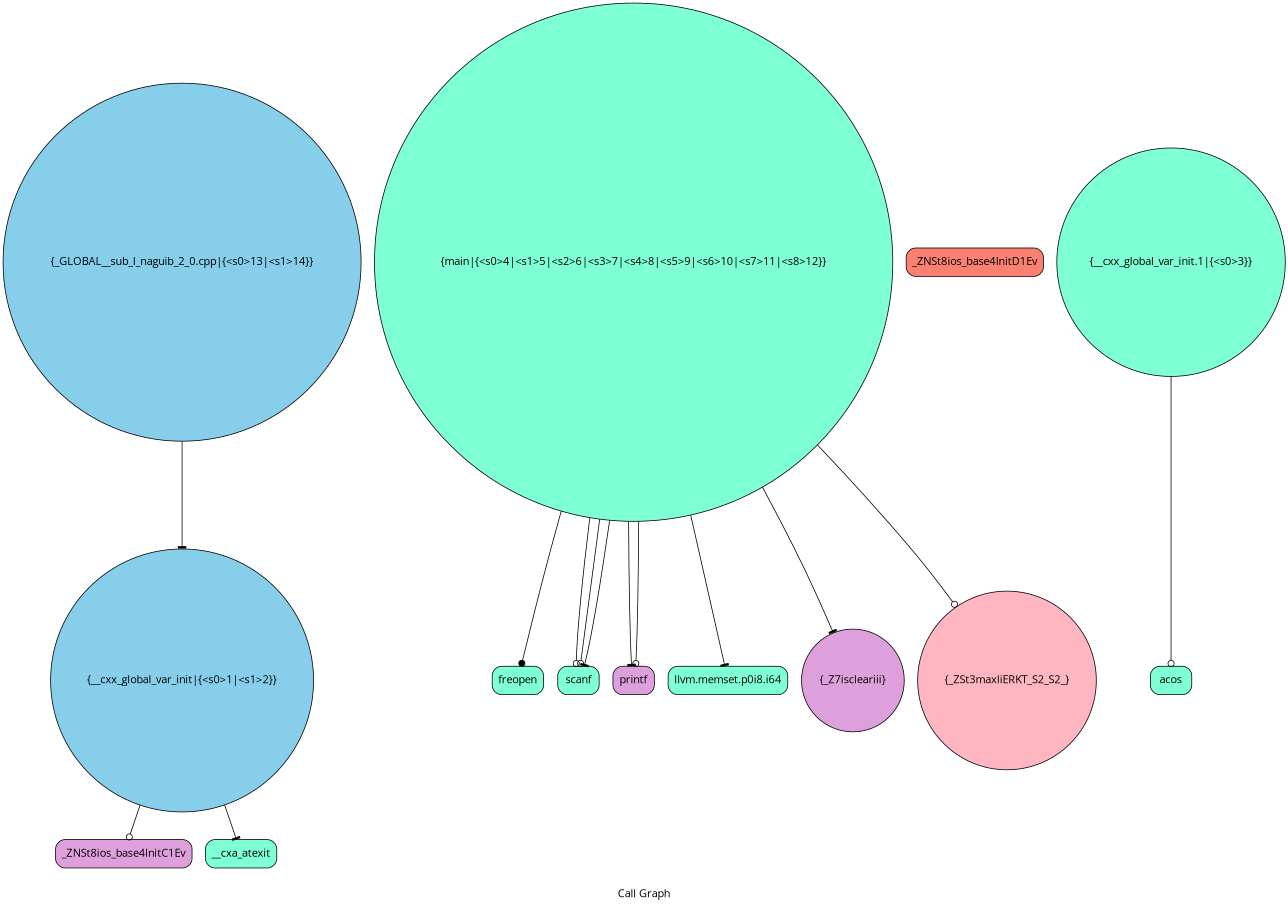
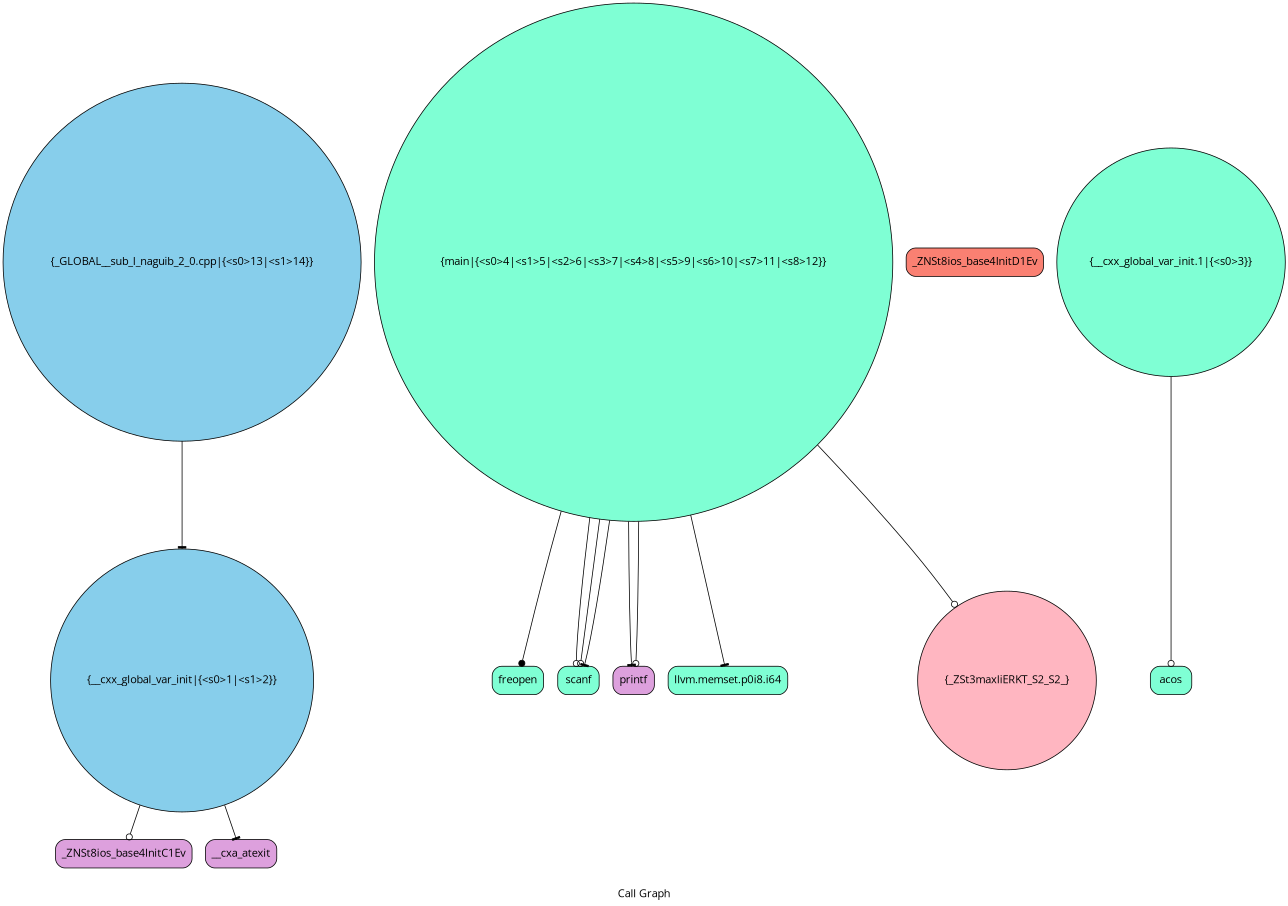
  digraph {
    fontname="Open Sans"
    label="Call Graph"
    node [fillcolor=aquamarine fontname="Open Sans" shape=Mrecord style=filled]
    edge [arrowhead=odot color=black fontname="Open Sans" tailport=s0]
    n1 [fillcolor=skyblue label="{__cxx_global_var_init|{<s0>1|<s1>2}}" shape=circle]
    n2 [fillcolor=plum label="{_ZNSt8ios_base4InitC1Ev}"]
-   n3 [label="{__cxa_atexit}"]
+   n3 [fillcolor=plum label="{__cxa_atexit}"]
    n4 [label="{main|{<s0>4|<s1>5|<s2>6|<s3>7|<s4>8|<s5>9|<s6>10|<s7>11|<s8>12}}" shape=circle]
    n5 [label="{freopen}"]
    n6 [label="{scanf}"]
    n7 [fillcolor=plum label="{printf}"]
    n8 [label="{llvm.memset.p0i8.i64}"]
-   n9 [fillcolor=plum label="{_Z7iscleariii}" shape=circle]
    n10 [fillcolor=lightpink label="{_ZSt3maxIiERKT_S2_S2_}" shape=circle]
    n11 [fillcolor=salmon label="{_ZNSt8ios_base4InitD1Ev}"]
    n12 [label="{__cxx_global_var_init.1|{<s0>3}}" shape=circle]
    n13 [label="{acos}"]
    n14 [fillcolor=skyblue label="{_GLOBAL__sub_I_naguib_2_0.cpp|{<s0>13|<s1>14}}" shape=circle]
    n1 -> n2
    n1 -> n3 [arrowhead=tee tailport=s1]
    n4 -> n5 [arrowhead=dot]
    n4 -> n6 [tailport=s1]
    n4 -> n6 [tailport=s3]
    n4 -> n6 [arrowhead=tee tailport=s4]
    n4 -> n7 [arrowhead=tee tailport=s2]
    n4 -> n7 [tailport=s8]
    n4 -> n8 [arrowhead=tee tailport=s5]
-   n4 -> n9 [arrowhead=tee tailport=s6]
    n4 -> n10 [tailport=s7]
    n12 -> n13
    n14 -> n1 [arrowhead=tee]
  }
